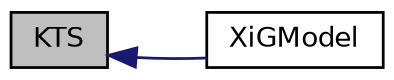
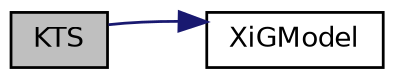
  digraph {
    rankdir=LR
    node [color=black fontname=Helvetica fontsize=10 shape=record]
    n1 [fillcolor=grey75 fontcolor=black height=0.2 label=KTS style=filled width=0.4]
    n2 [height=0.2 label=XiGModel width=0.4]
-   n1 -> n2 [color=midnightblue dir=back fontname=Helvetica fontsize=10 labelfontname=Helvetica labelfontsize=10 style=solid]
+   n2 -> n1 [color=midnightblue dir=back fontname=Helvetica fontsize=10 labelfontname=Helvetica labelfontsize=10 style=solid]
  }
